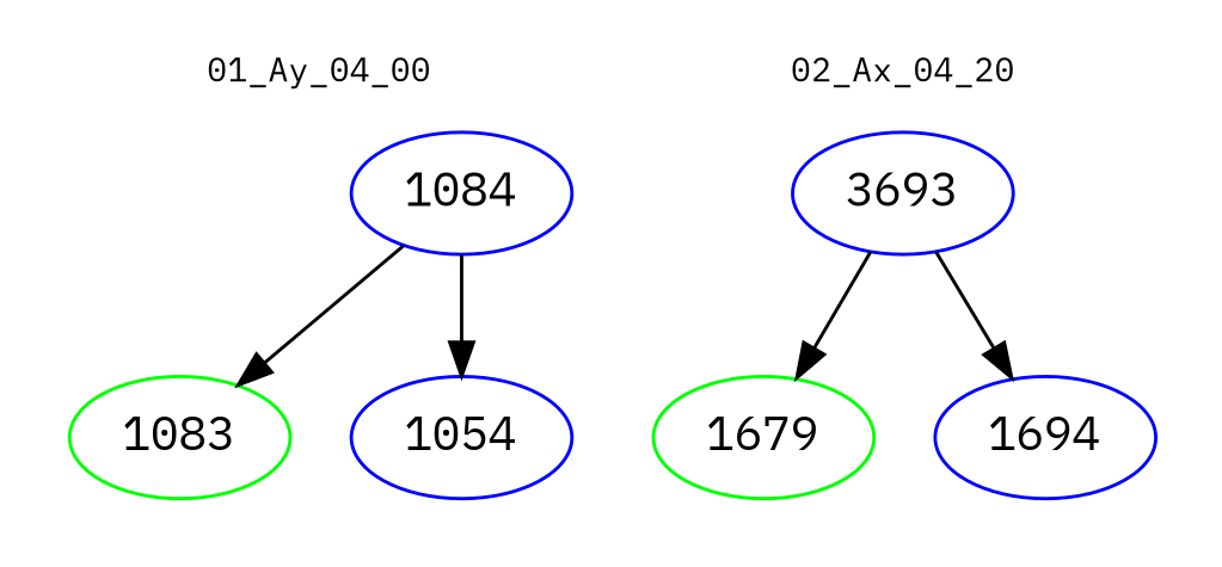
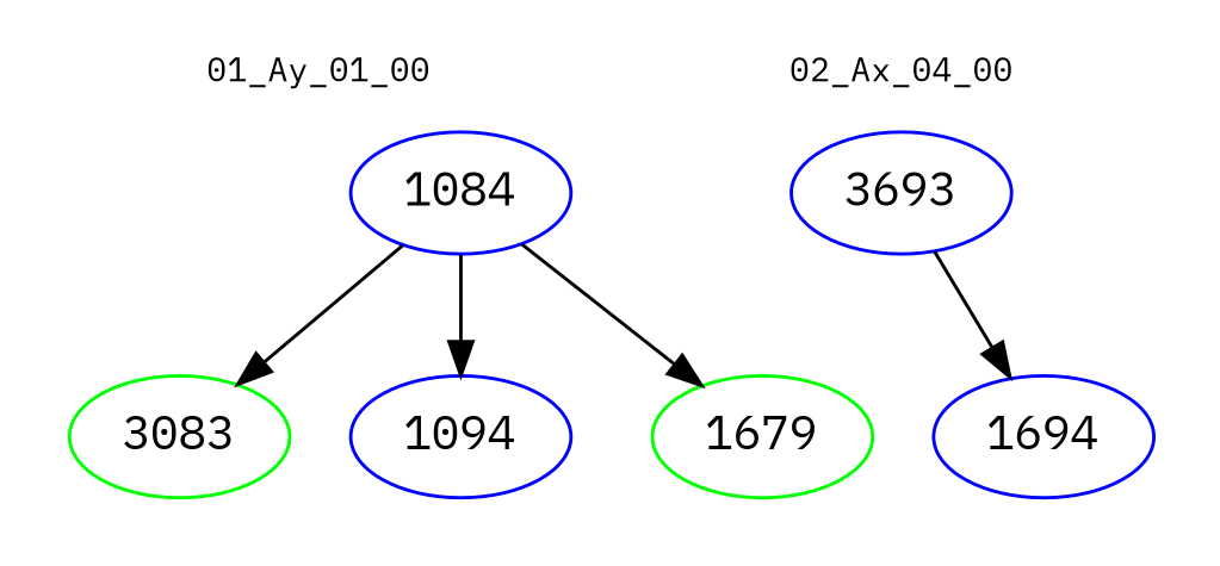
  digraph {
    fontname="IBM Plex Mono"
    node [color=blue fontname="IBM Plex Mono"]
    edge [color=black fontname="IBM Plex Mono"]
    n1 [label=1084]
-   n2 [color=green label=1083]
-   n3 [label=1054]
+   n2 [color=green label=3083]
+   n3 [label=1094]
    n4 [label=3693]
    n5 [color=green label=1679]
    n6 [label=1694]
    subgraph cluster_1 {
      color=white
      fontsize=10
-     label="01_Ay_04_00"
+     label="01_Ay_01_00"
      n1
      n2
      n3
    }
    subgraph cluster_2 {
      color=white
      fontsize=10
-     label="02_Ax_04_20"
+     label="02_Ax_04_00"
      n4
      n5
      n6
    }
    n1 -> n2
    n1 -> n3
-   n4 -> n5
+   n1 -> n5
    n4 -> n6
  }
